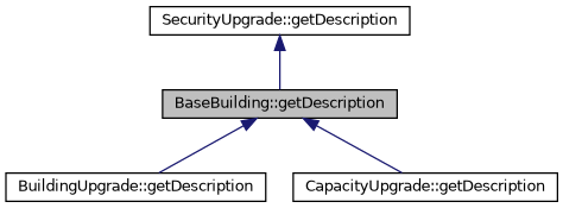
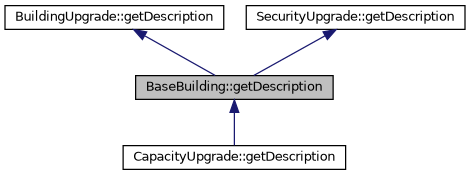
  digraph {
    rankdir=TB
    node [color=black fillcolor=white fontname=Helvetica fontsize=10 shape=record style=filled]
    edge [color=midnightblue dir=back fontname=Helvetica fontsize=10 labelfontname=Helvetica labelfontsize=10 style=solid]
    n1 [fillcolor=grey75 fontcolor=black height=0.2 label="BaseBuilding::getDescription" width=0.4]
    n2 [height=0.2 label="BuildingUpgrade::getDescription" width=0.4]
    n3 [height=0.2 label="CapacityUpgrade::getDescription" width=0.4]
    n4 [height=0.2 label="SecurityUpgrade::getDescription" width=0.4]
-   n1 -> n2
+   n2 -> n1
    n1 -> n3
    n4 -> n1
  }
